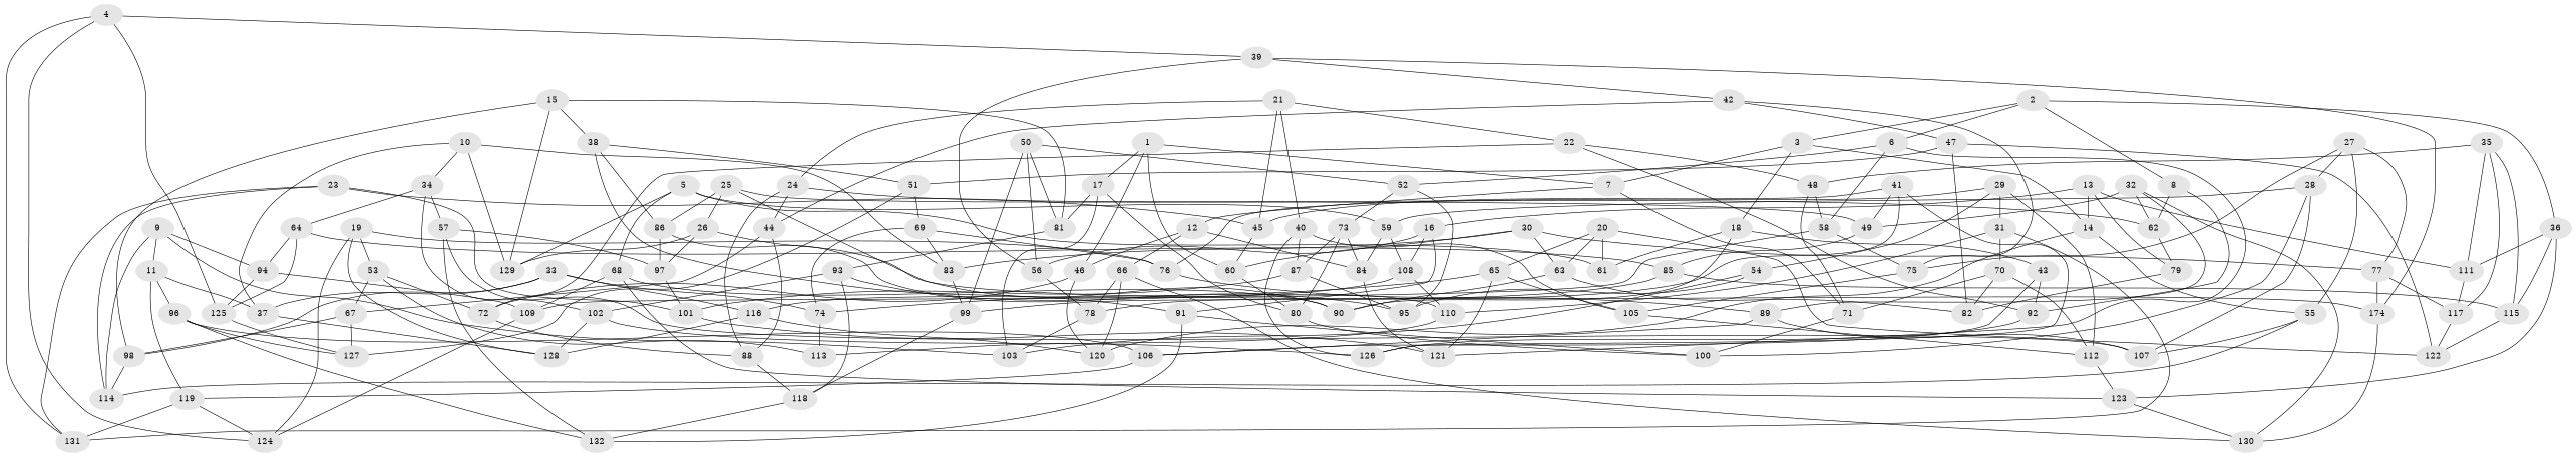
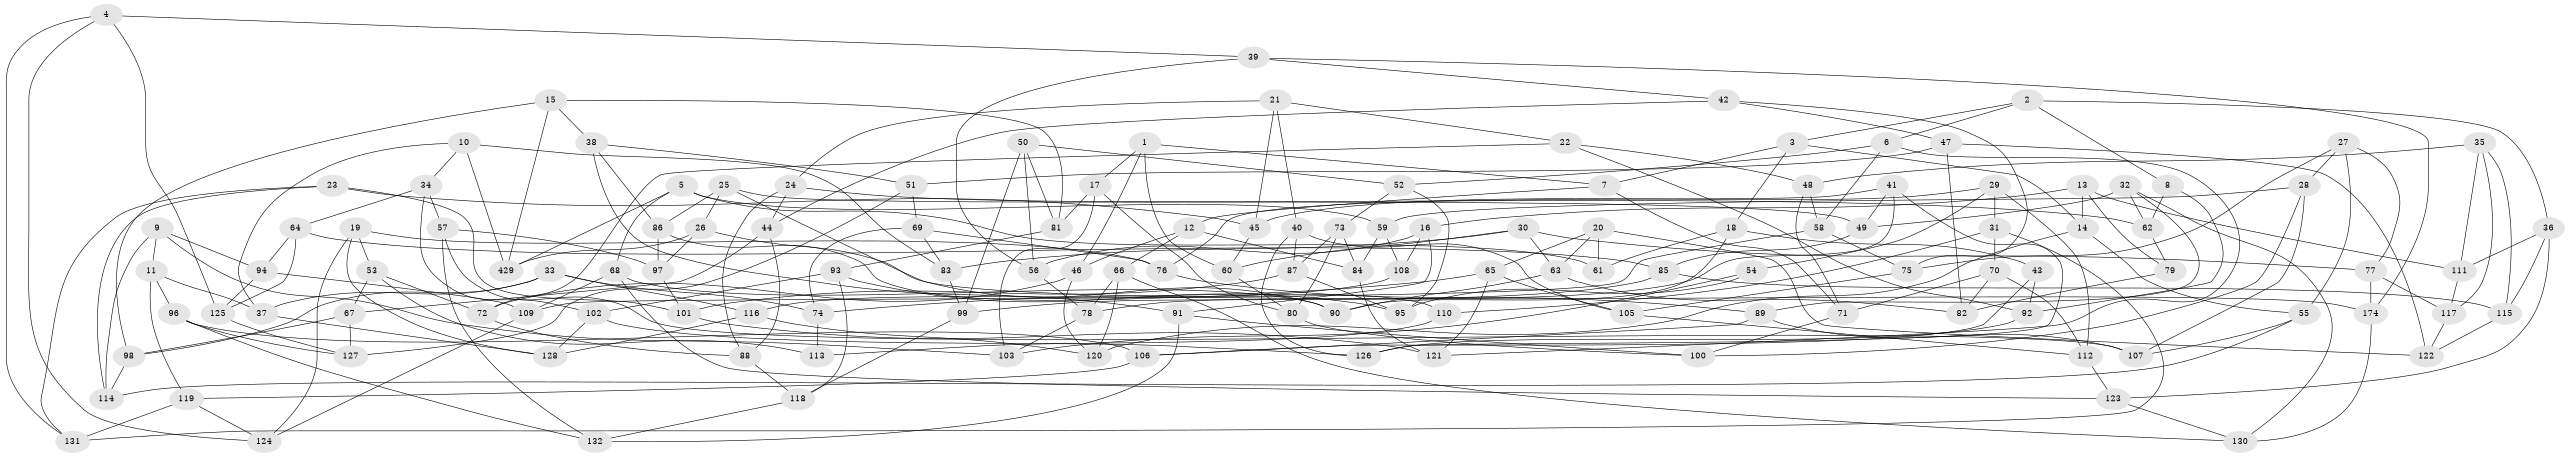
  graph {
    node [color=gray90 style=filled]
    1
    7
    17
    46
    60
    12
    71
    103
    81
    80
    120
    72
    2
    3
    6
    8
    36
    14
    18
    52
    58
    121
    62
    92
    111
    115
    123
    55
    61
    43
    90
    4
    39
    124
    125
    131
    56
    n38 [label=174]
    42
    127
    5
    59
    68
-   129
+   129 [label=429]
    84
    108
    109
    73
    95
    75
    66
    100
    79
    82
    126
    9
    11
    94
    114
    37
    96
    119
    10
    34
    83
    57
    64
    102
    128
    99
    106
    132
    130
    78
    13
    16
    91
    117
    107
    15
    38
    98
    86
    51
    93
    110
    116
    19
    53
    76
    67
    113
    89
    20
    63
    65
    122
    74
    105
    21
    22
    24
    40
    45
    48
    44
    88
    87
    23
    101
    118
    25
    26
    49
    97
    85
    27
    28
    77
    29
    31
    54
    112
    70
    30
    32
    33
    35
    69
    47
    41
    50
    1 -- 7
    1 -- 17
    1 -- 46
    1 -- 60
    7 -- 12
    7 -- 71
    17 -- 103
    17 -- 81
    17 -- 80
    46 -- 120
    46 -- 72
    60 -- 80
    12 -- 46
    12 -- 84
    12 -- 66
    71 -- 100
    81 -- 93
    80 -- 100
    72 -- 88
    2 -- 3
    2 -- 6
    2 -- 8
    2 -- 36
    3 -- 7
    3 -- 14
    3 -- 18
    6 -- 52
    6 -- 58
    6 -- 121
    8 -- 62
    8 -- 92
    36 -- 111
    36 -- 115
    36 -- 123
    14 -- 120
    14 -- 55
    18 -- 61
    18 -- 43
    18 -- 90
    52 -- 73
    52 -- 95
    58 -- 109
    58 -- 75
    62 -- 79
    92 -- 126
    111 -- 117
    115 -- 122
    123 -- 130
    55 -- 114
    55 -- 107
    43 -- 92
    43 -- 106
    4 -- 39
    4 -- 124
    4 -- 125
    4 -- 131
    39 -- 56
    39 -- n38
    39 -- 42
    125 -- 127
    56 -- 78
    n38 -- 130
    42 -- 75
    42 -- 44
    42 -- 47
    5 -- 61
    5 -- 59
    5 -- 68
    5 -- 129
    59 -- 84
    59 -- 108
    68 -- 123
    68 -- 90
    68 -- 109
    84 -- 121
-   108 -- 110
    108 -- 116
    109 -- 124
    73 -- 80
    73 -- 84
    73 -- 87
    75 -- 105
    66 -- 120
    66 -- 130
    66 -- 78
    79 -- 82
    9 -- 103
    9 -- 11
    9 -- 94
    9 -- 114
    11 -- 37
    11 -- 96
    11 -- 119
    94 -- 125
    94 -- 109
    37 -- 128
    96 -- 127
    96 -- 106
    96 -- 132
    119 -- 124
    119 -- 131
    10 -- 129
    10 -- 37
    10 -- 34
    10 -- 83
    34 -- 57
    34 -- 64
    34 -- 102
    83 -- 99
    57 -- 132
    57 -- 107
    57 -- 97
    64 -- 125
    64 -- 94
    64 -- 85
    102 -- 126
    102 -- 128
    99 -- 118
    106 -- 119
    78 -- 103
    13 -- 14
    13 -- 111
    13 -- 79
    13 -- 16
    16 -- 56
    16 -- 108
    16 -- 91
    91 -- 100
    91 -- 132
    117 -- 122
    15 -- 81
    15 -- 129
    15 -- 38
    15 -- 98
    38 -- 91
    38 -- 86
    38 -- 51
    98 -- 114
    86 -- 110
    86 -- 97
    51 -- 127
    51 -- 69
    93 -- 95
    93 -- 102
    93 -- 118
    110 -- 113
    116 -- 120
    116 -- 128
    19 -- 124
    19 -- 128
    19 -- 53
    19 -- 76
    53 -- 72
    53 -- 67
    53 -- 113
    76 -- 89
    67 -- 127
    67 -- 98
    89 -- 106
    89 -- 107
    20 -- 61
    20 -- 63
    20 -- 65
    20 -- 122
    63 -- 90
    63 -- 82
    65 -- 121
    65 -- 74
    65 -- 105
    74 -- 113
    105 -- 112
    21 -- 22
    21 -- 24
    21 -- 40
    21 -- 45
    22 -- 72
    22 -- 92
    22 -- 48
    24 -- 62
    24 -- 44
    24 -- 88
    40 -- 126
    40 -- 105
    40 -- 87
    45 -- 60
    48 -- 71
    48 -- 58
    44 -- 67
    44 -- 88
    88 -- 118
    87 -- 95
    87 -- 101
    23 -- 131
    23 -- 114
    23 -- 45
    23 -- 101
    101 -- 121
    118 -- 132
    25 -- 90
    25 -- 86
    25 -- 26
    25 -- 49
    26 -- n38
    26 -- 129
    26 -- 97
    49 -- 85
    97 -- 101
    85 -- 115
    85 -- 99
    27 -- 55
    27 -- 75
    27 -- 28
    27 -- 77
    28 -- 59
    28 -- 100
    28 -- 107
    77 -- n38
    77 -- 117
    29 -- 45
    29 -- 31
    29 -- 54
    29 -- 112
    31 -- 131
    31 -- 110
    31 -- 70
    54 -- 103
    54 -- 95
    112 -- 123
    70 -- 71
    70 -- 82
    70 -- 112
    30 -- 60
    30 -- 83
    30 -- 63
    30 -- 77
    32 -- 62
    32 -- 130
    32 -- 89
    32 -- 49
    33 -- 37
    33 -- 98
    33 -- 116
    33 -- 74
    35 -- 111
    35 -- 115
    35 -- 117
    35 -- 48
    69 -- 83
    69 -- 76
    69 -- 74
    47 -- 82
    47 -- 51
    47 -- 122
    41 -- 126
    41 -- 78
    41 -- 76
    41 -- 49
    50 -- 81
    50 -- 52
    50 -- 56
    50 -- 99
  }
